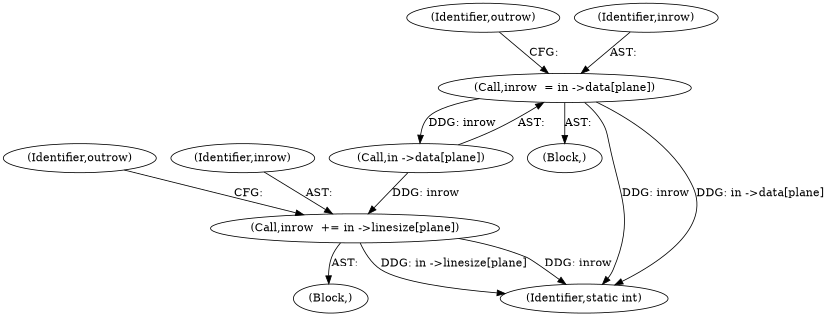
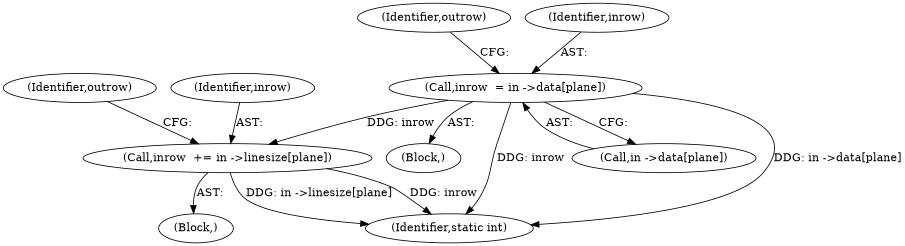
  digraph {
    n1 [label="(Call,inrow  = in ->data[plane])"]
    n2 [label="(Call,inrow  += in ->linesize[plane])"]
    n3 [label="(Call,in ->data[plane])"]
    n4 [label="(Block,)"]
    n5 [label="(Identifier,static int)"]
    n6 [label="(Block,)"]
    n7 [label="(Identifier,outrow)"]
    n8 [label="(Identifier,inrow)"]
    n9 [label="(Identifier,outrow)"]
    n10 [label="(Identifier,inrow)"]
-   n3 -> n2 [label="DDG: inrow"]
-   n1 -> n3 [label="DDG: inrow"]
+   n1 -> n2 [label="DDG: inrow"]
+   n1 -> n3 [label="CFG: "]
    n1 -> n4 [label="AST: "]
    n1 -> n5 [label="DDG: inrow"]
    n1 -> n5 [label="DDG: in ->data[plane]"]
    n2 -> n5 [label="DDG: in ->linesize[plane]"]
    n2 -> n5 [label="DDG: inrow"]
    n2 -> n6 [label="AST: "]
    n3 -> n1 [label="AST: "]
    n7 -> n1 [label="CFG: "]
    n8 -> n1 [label="AST: "]
    n9 -> n2 [label="CFG: "]
    n10 -> n2 [label="AST: "]
  }
